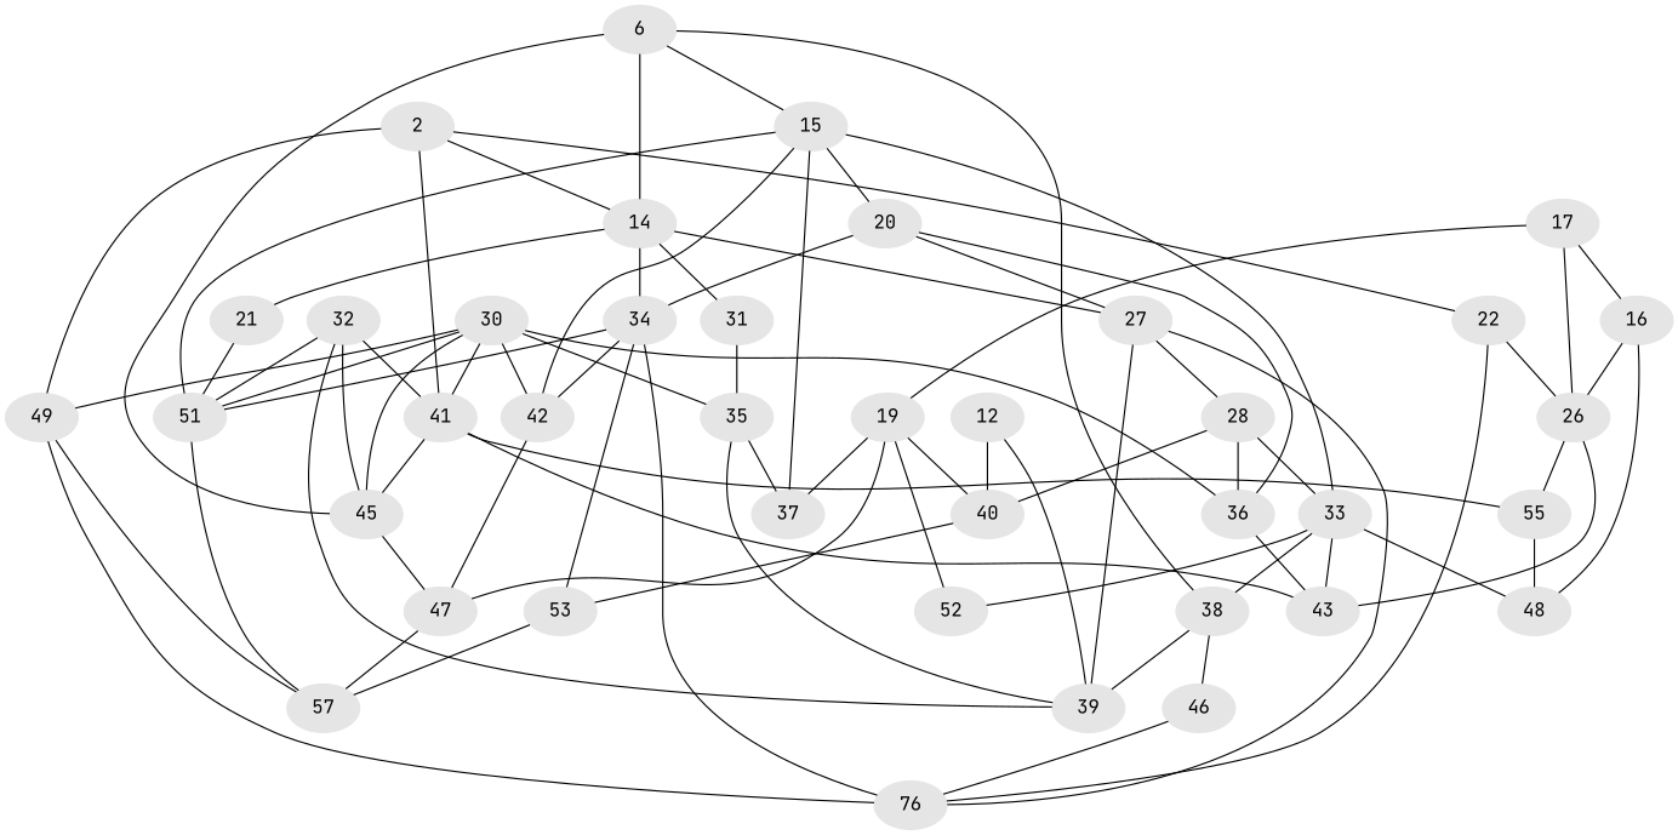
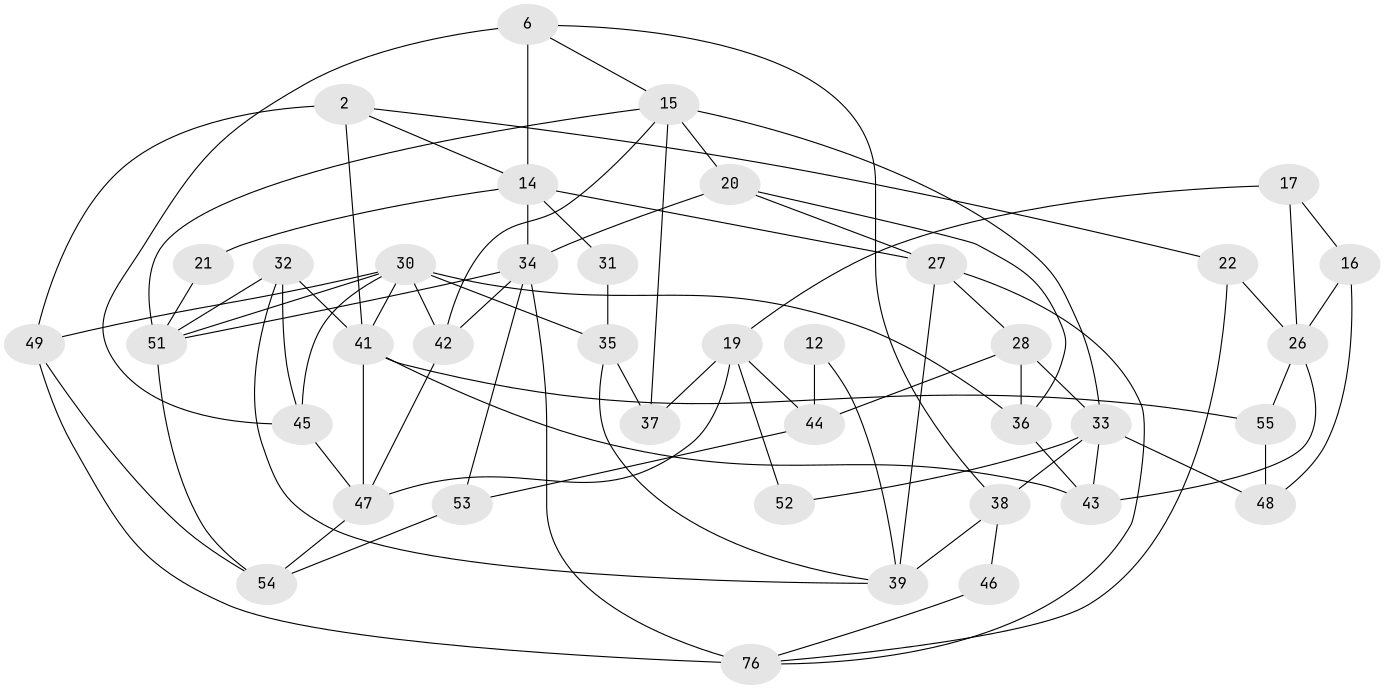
  graph {
    fontname="JetBrains Mono"
    node [color=gray90 fontname="JetBrains Mono" style=filled]
    edge [fontname="JetBrains Mono"]
    14 [super="+11"]
    21
    27
    31
    34 [super="+4"]
    2
    22
    41
    49 [super="+44"]
    16 [super="+10"]
    26
    48
    n13 [label=76 super="+29"]
    45 [super="+25"]
    43
    55 [super="+23"]
-   54 [label=57]
+   54
    6
    15 [super="+13"]
    38
    20
    33
    37
    42
    51 [super="+50"]
    39 [super="+24"]
    46
    47
    12
-   40
+   40 [label=44]
    53
    28
    35 [super="+7+18"]
    36
    52
    19 [super="+1"]
    17
    30 [super="+3+5"]
    32 [super="+8"]
    14 -- 21
    14 -- 27
    14 -- 31 [weight=2]
    14 -- 34 [weight=2]
    21 -- 51
    27 -- n13
    27 -- 39
    27 -- 28
    31 -- 35
    34 -- n13 [weight=2]
    34 -- 42
    34 -- 51 [weight=2]
    34 -- 53 [weight=2]
    2 -- 14
    2 -- 22
    2 -- 41
    2 -- 49 [weight=2]
    22 -- 26
    22 -- n13
-   41 -- 45
+   41 -- 47
    41 -- 43
    41 -- 55 [weight=2]
    49 -- n13
    49 -- 54
    16 -- 26 [weight=2]
    16 -- 48
    26 -- 43
    26 -- 55
    45 -- 47
    55 -- 48
    6 -- 14 [weight=2]
    6 -- 45
    6 -- 15
    6 -- 38
    15 -- 20 [weight=2]
    15 -- 33
    15 -- 37
    15 -- 42
    15 -- 51
    38 -- 39 [weight=2]
    38 -- 46
    20 -- 27
    20 -- 34
    20 -- 36
    33 -- 48
    33 -- 43
    33 -- 38
    33 -- 52
    42 -- 47
    51 -- 54
    46 -- n13
    47 -- 54
    12 -- 39
    12 -- 40
    40 -- 53
    53 -- 54
    28 -- 33
    28 -- 40
    28 -- 36
    35 -- 37
    35 -- 39
    36 -- 43
    19 -- 37 [weight=2]
    19 -- 47
    19 -- 40
    19 -- 52
    17 -- 16
    17 -- 26
    17 -- 19
    30 -- 41
    30 -- 49 [weight=2]
    30 -- 45
    30 -- 42
    30 -- 51
    30 -- 35
    30 -- 36
    32 -- 41
    32 -- 45
    32 -- 51
    32 -- 39
  }
